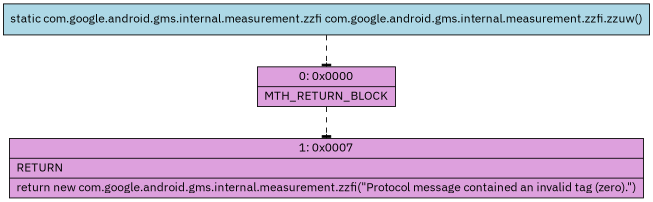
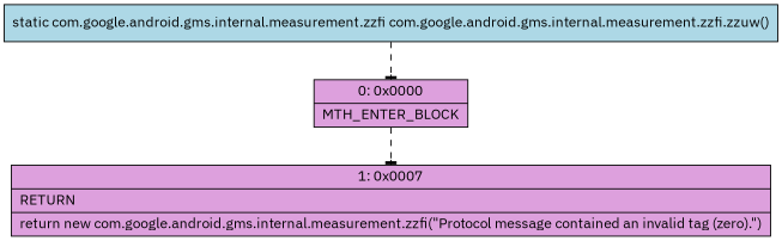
  digraph {
    fontname="IBM Plex Sans"
    node [shape=record style=filled fillcolor=plum fontname="IBM Plex Sans"]
    edge [style=dashed arrowhead=tee fontname="IBM Plex Sans"]
-   n1 [label="{0\:\ 0x0000|MTH_RETURN_BLOCK\l}"]
+   n1 [label="{0\:\ 0x0000|MTH_ENTER_BLOCK\l}"]
    n2 [label="{1\:\ 0x0007|RETURN\l|return new com.google.android.gms.internal.measurement.zzfi(\"Protocol message contained an invalid tag (zero).\")\l}"]
    n3 [label="{static com.google.android.gms.internal.measurement.zzfi com.google.android.gms.internal.measurement.zzfi.zzuw() }" fillcolor=lightblue]
    n1 -> n2
    n3 -> n1
  }
